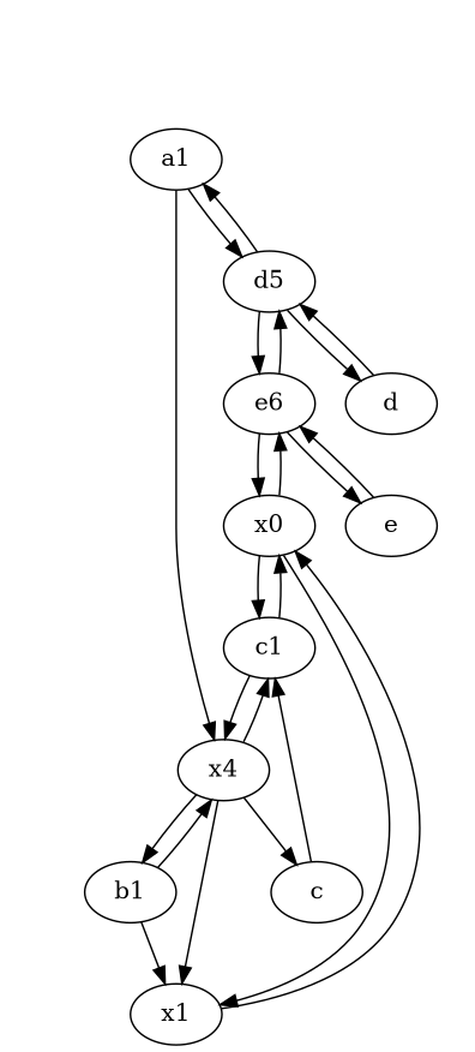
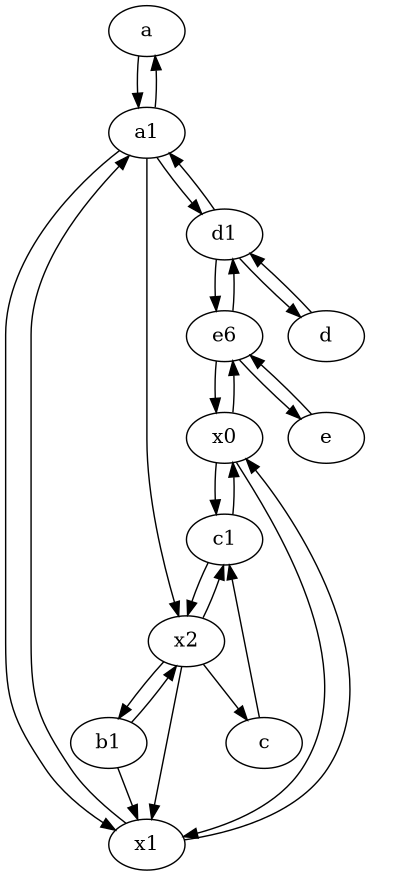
  digraph {
+   a
    a1
-   x2 [label=x4]
+   x2
    x1
-   d1 [label=d5]
+   d1
    c1
    b1
    c
    x0
    n10 [label=e6]
    e
    d
+   a -> a1
+   a1 -> a
    a1 -> x2
+   a1 -> x1
    a1 -> d1
    x2 -> x1
    x2 -> c1
    x2 -> b1
    x2 -> c
+   x1 -> a1
    x1 -> x0
    d1 -> a1
    d1 -> n10
    d1 -> d
    c1 -> x2
    c1 -> x0
    b1 -> x2
    b1 -> x1
    c -> c1
    x0 -> x1
    x0 -> c1
    x0 -> n10
    n10 -> d1
    n10 -> x0
    n10 -> e
    e -> n10
    d -> d1
  }
